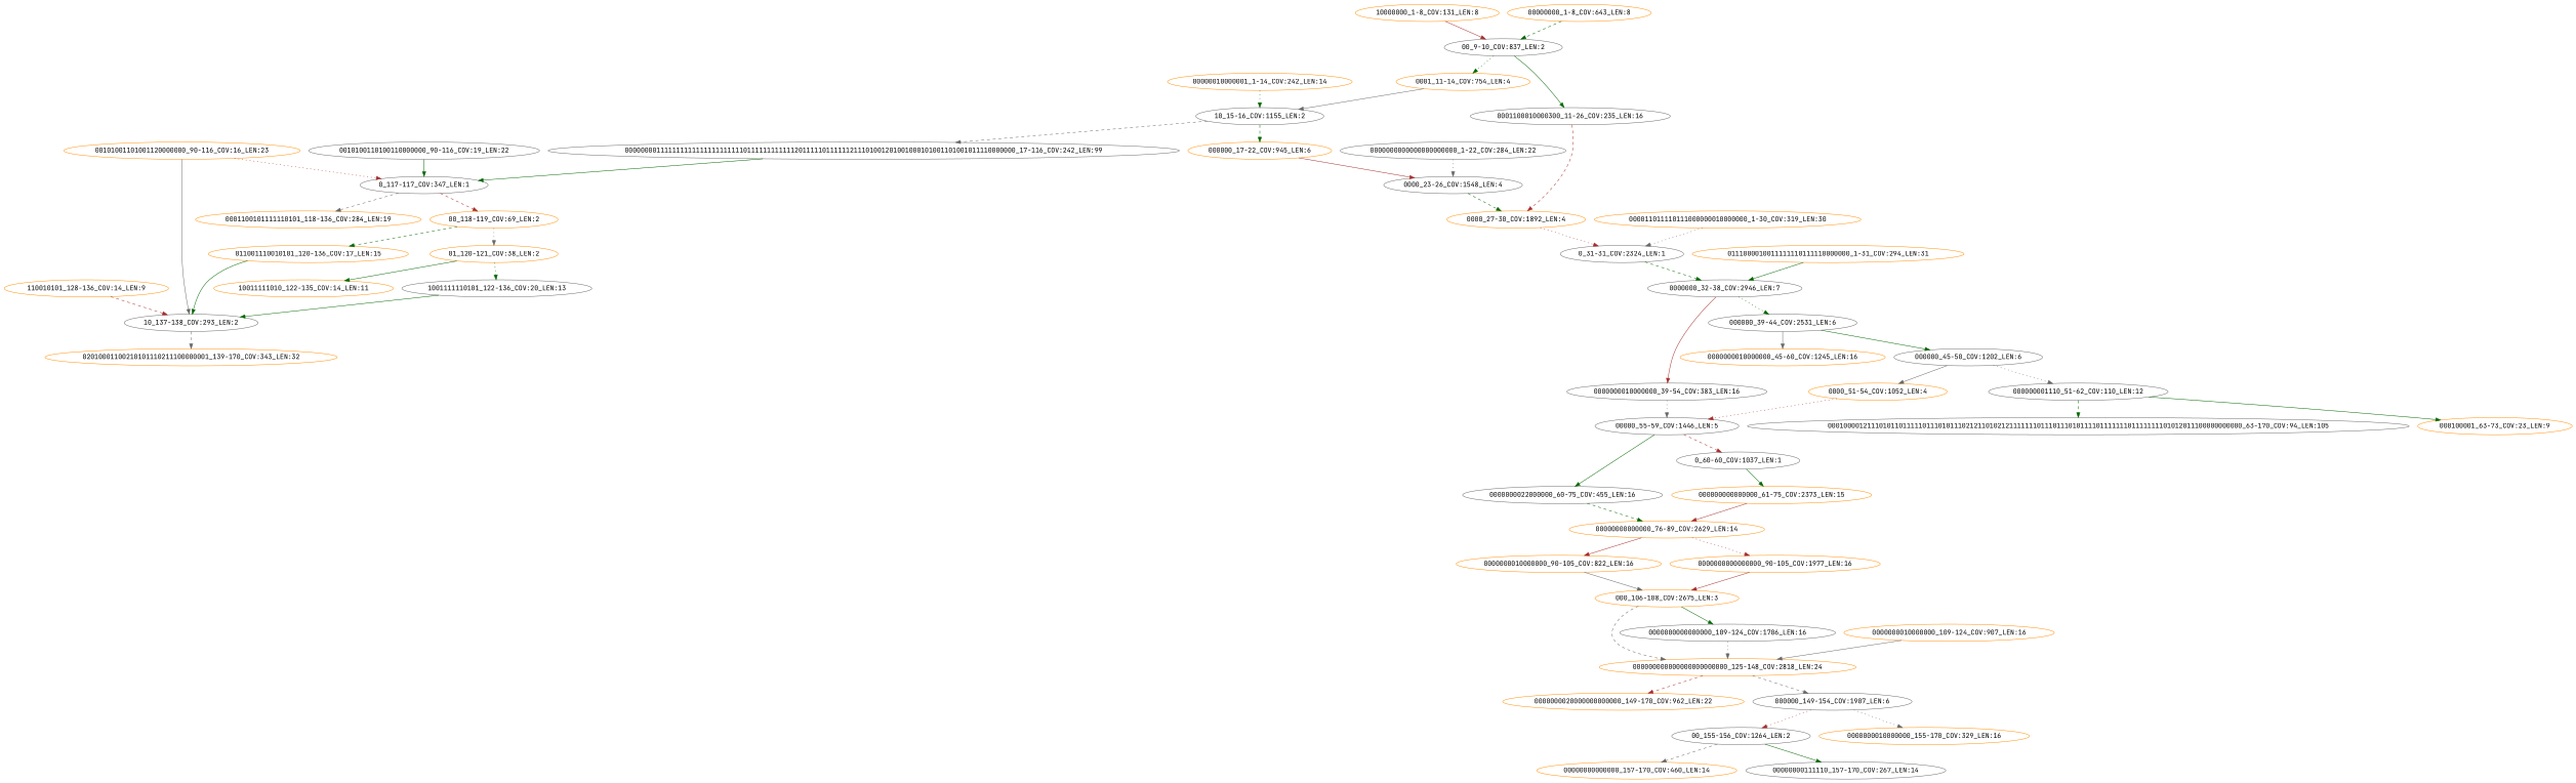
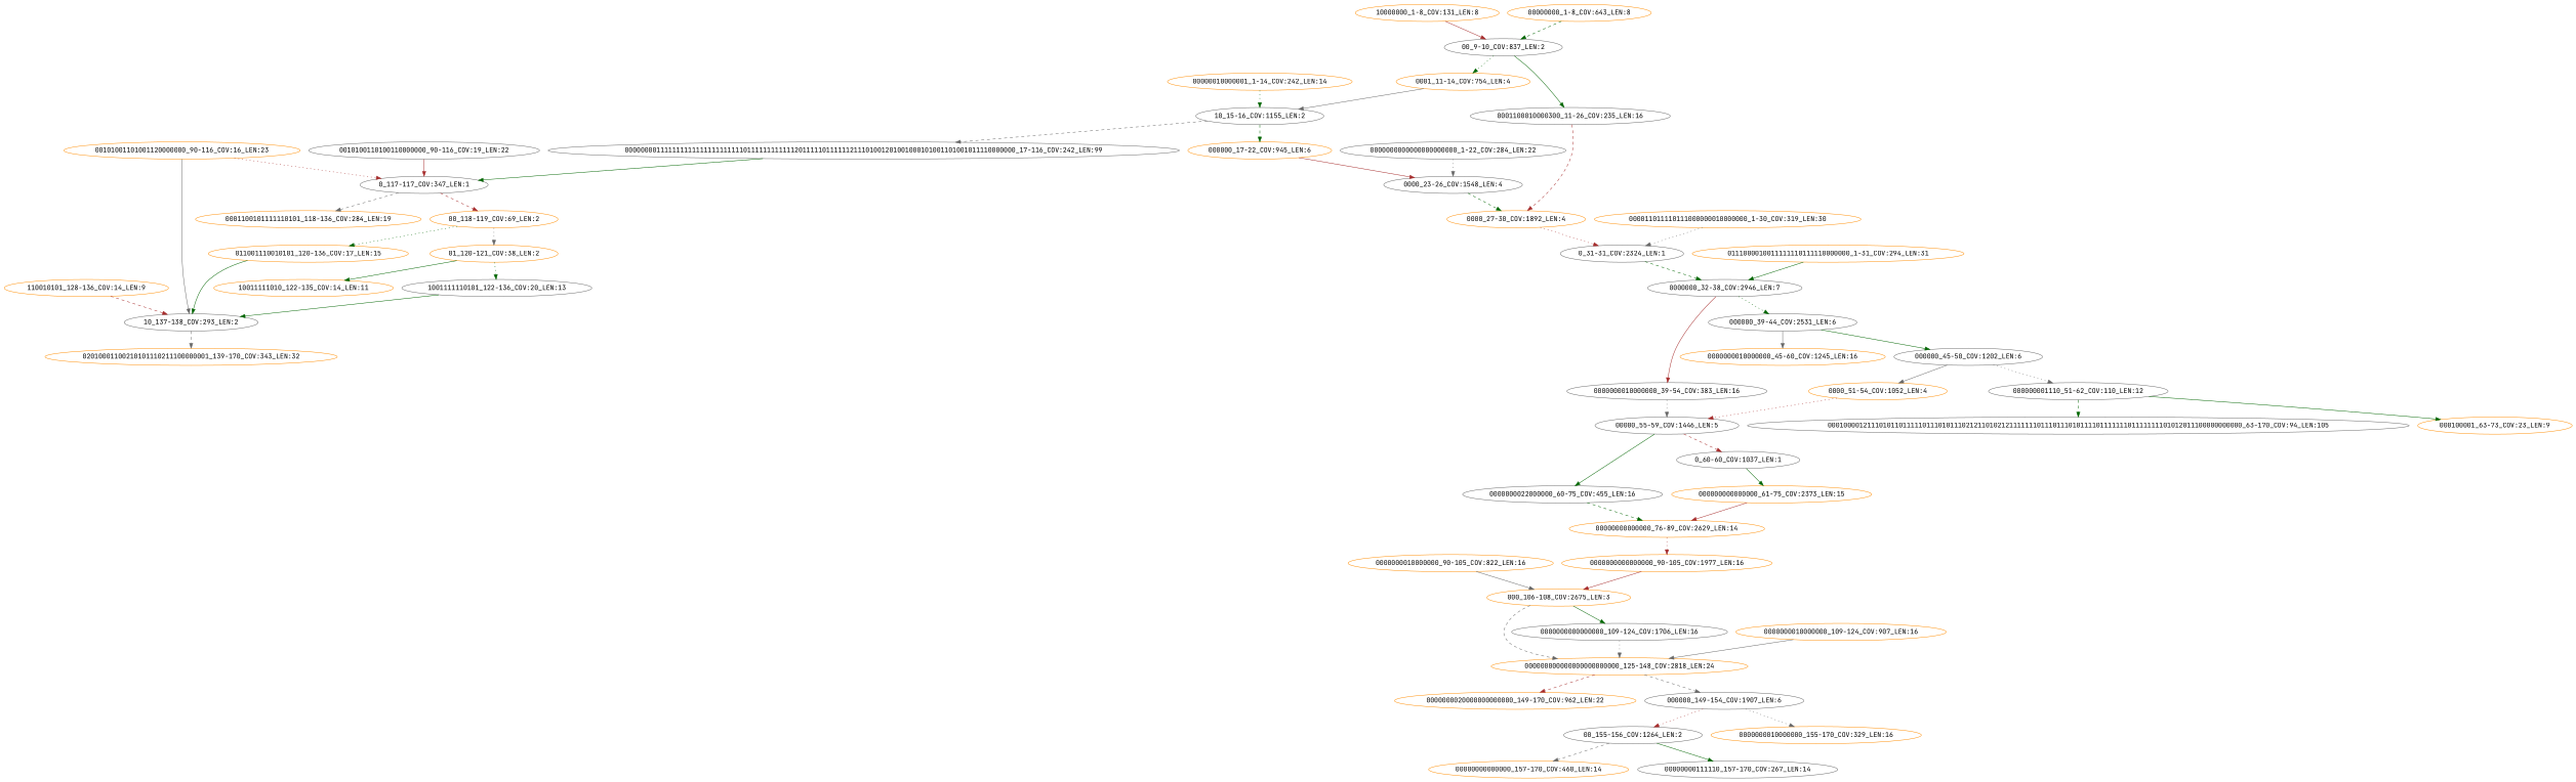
  digraph {
    fontname="JetBrains Mono"
    node [color=darkorange fontname="JetBrains Mono"]
    edge [color=darkgreen fontname="JetBrains Mono" style=solid]
    "00_155-156_COV:1264_LEN:2" [color=gray40]
    "00000000000000_157-170_COV:460_LEN:14"
    "00000000111110_157-170_COV:267_LEN:14" [color=gray40]
    "00000_55-59_COV:1446_LEN:5" [color=gray40]
    "0000_51-54_COV:1052_LEN:4"
    n6 [color=gray40 label="0000000022000000_60-75_COV:455_LEN:16"]
    "0_60-60_COV:1037_LEN:1" [color=gray40]
    "00000000000000_76-89_COV:2629_LEN:14"
    "000000000000000_61-75_COV:2373_LEN:15"
    "000000_39-44_COV:2531_LEN:6" [color=gray40]
    "0000000010000000_45-60_COV:1245_LEN:16"
    "000000_45-50_COV:1202_LEN:6" [color=gray40]
    "000000001110_51-62_COV:110_LEN:12" [color=gray40]
    "000100001211101011011111011101011102121101021211111110111011101011110111111101111111101012011100000000000_63-170_COV:94_LEN:105" [color=gray40]
    "000100001_63-73_COV:23_LEN:9"
    "0000_23-26_COV:1548_LEN:4" [color=gray40]
    "000000_17-22_COV:945_LEN:6"
    "0000_27-30_COV:1892_LEN:4"
    "0_31-31_COV:2324_LEN:1" [color=gray40]
    "10_137-138_COV:293_LEN:2" [color=gray40]
    "110010101_128-136_COV:14_LEN:9"
    "02010001100210101110211100000001_139-170_COV:343_LEN:32"
    "10_15-16_COV:1155_LEN:2" [color=gray40]
    "00000010000001_1-14_COV:242_LEN:14"
    "000000001111111111111111111111011111111111120111110111111211101001201001000101001101001011110000000_17-116_COV:242_LEN:99" [color=gray40]
    "0_117-117_COV:347_LEN:1" [color=gray40]
    "00_9-10_COV:837_LEN:2" [color=gray40]
    "0001_11-14_COV:754_LEN:4"
    n29 [color=gray40 label="0001100010000300_11-26_COV:235_LEN:16"]
    "0000000_32-38_COV:2946_LEN:7" [color=gray40]
    "0000000010000000_39-54_COV:383_LEN:16" [color=gray40]
    "00_118-119_COV:69_LEN:2"
    "0001100101111110101_118-136_COV:284_LEN:19"
    "01_120-121_COV:38_LEN:2"
    "011001110010101_120-136_COV:17_LEN:15"
    "0000000000000000_109-124_COV:1706_LEN:16" [color=gray40]
    "000_106-108_COV:2675_LEN:3"
    "000000000000000000000000_125-148_COV:2818_LEN:24"
    "0000000010000000_109-124_COV:907_LEN:16"
    "0000000020000000000000_149-170_COV:962_LEN:22"
    "000000_149-154_COV:1907_LEN:6" [color=gray40]
    "0000000010000000_90-105_COV:822_LEN:16"
    "0000000000000000_90-105_COV:1977_LEN:16"
    "10011111010_122-135_COV:14_LEN:11"
    "1001111110101_122-136_COV:20_LEN:13" [color=gray40]
    "0000000010000000_155-170_COV:329_LEN:16"
    "000011011110111000000010000000_1-30_COV:319_LEN:30"
    "00101001101001120000000_90-116_COV:16_LEN:23"
    "10000000_1-8_COV:131_LEN:8"
    "0010100110100110000000_90-116_COV:19_LEN:22" [color=gray40]
    "00000000_1-8_COV:643_LEN:8"
    "0111000010011111110111110000000_1-31_COV:294_LEN:31"
    "0000000000000000000000_1-22_COV:284_LEN:22" [color=gray40]
    "00_155-156_COV:1264_LEN:2" -> "00000000000000_157-170_COV:460_LEN:14" [color=gray40 style=dashed]
    "00_155-156_COV:1264_LEN:2" -> "00000000111110_157-170_COV:267_LEN:14"
    "00000_55-59_COV:1446_LEN:5" -> n6
    "00000_55-59_COV:1446_LEN:5" -> "0_60-60_COV:1037_LEN:1" [color=brown style=dashed]
    "0000_51-54_COV:1052_LEN:4" -> "00000_55-59_COV:1446_LEN:5" [color=brown style=dotted]
    n6 -> "00000000000000_76-89_COV:2629_LEN:14" [style=dashed]
    "0_60-60_COV:1037_LEN:1" -> "000000000000000_61-75_COV:2373_LEN:15"
-   "00000000000000_76-89_COV:2629_LEN:14" -> "0000000010000000_90-105_COV:822_LEN:16" [color=brown]
    "00000000000000_76-89_COV:2629_LEN:14" -> "0000000000000000_90-105_COV:1977_LEN:16" [color=brown style=dotted]
    "000000000000000_61-75_COV:2373_LEN:15" -> "00000000000000_76-89_COV:2629_LEN:14" [color=brown]
    "000000_39-44_COV:2531_LEN:6" -> "0000000010000000_45-60_COV:1245_LEN:16" [color=gray40]
    "000000_39-44_COV:2531_LEN:6" -> "000000_45-50_COV:1202_LEN:6"
    "000000_45-50_COV:1202_LEN:6" -> "0000_51-54_COV:1052_LEN:4" [color=gray40]
    "000000_45-50_COV:1202_LEN:6" -> "000000001110_51-62_COV:110_LEN:12" [color=gray40 style=dotted]
    "000000001110_51-62_COV:110_LEN:12" -> "000100001211101011011111011101011102121101021211111110111011101011110111111101111111101012011100000000000_63-170_COV:94_LEN:105" [style=dashed]
    "000000001110_51-62_COV:110_LEN:12" -> "000100001_63-73_COV:23_LEN:9"
    "0000_23-26_COV:1548_LEN:4" -> "0000_27-30_COV:1892_LEN:4" [style=dashed]
    "000000_17-22_COV:945_LEN:6" -> "0000_23-26_COV:1548_LEN:4" [color=brown]
    "0000_27-30_COV:1892_LEN:4" -> "0_31-31_COV:2324_LEN:1" [color=brown style=dotted]
    "0_31-31_COV:2324_LEN:1" -> "0000000_32-38_COV:2946_LEN:7" [style=dashed]
    "10_137-138_COV:293_LEN:2" -> "02010001100210101110211100000001_139-170_COV:343_LEN:32" [color=gray40 style=dashed]
    "110010101_128-136_COV:14_LEN:9" -> "10_137-138_COV:293_LEN:2" [color=brown style=dashed]
    "10_15-16_COV:1155_LEN:2" -> "000000_17-22_COV:945_LEN:6" [style=dashed]
    "10_15-16_COV:1155_LEN:2" -> "000000001111111111111111111111011111111111120111110111111211101001201001000101001101001011110000000_17-116_COV:242_LEN:99" [color=gray40 style=dashed]
    "00000010000001_1-14_COV:242_LEN:14" -> "10_15-16_COV:1155_LEN:2" [style=dotted]
    "000000001111111111111111111111011111111111120111110111111211101001201001000101001101001011110000000_17-116_COV:242_LEN:99" -> "0_117-117_COV:347_LEN:1"
    "0_117-117_COV:347_LEN:1" -> "00_118-119_COV:69_LEN:2" [color=brown style=dashed]
    "0_117-117_COV:347_LEN:1" -> "0001100101111110101_118-136_COV:284_LEN:19" [color=gray40 style=dashed]
    "00_9-10_COV:837_LEN:2" -> "0001_11-14_COV:754_LEN:4" [style=dotted]
    "00_9-10_COV:837_LEN:2" -> n29
    "0001_11-14_COV:754_LEN:4" -> "10_15-16_COV:1155_LEN:2" [color=gray40]
    n29 -> "0000_27-30_COV:1892_LEN:4" [color=brown style=dashed]
    "0000000_32-38_COV:2946_LEN:7" -> "000000_39-44_COV:2531_LEN:6" [style=dotted]
    "0000000_32-38_COV:2946_LEN:7" -> "0000000010000000_39-54_COV:383_LEN:16" [color=brown]
    "0000000010000000_39-54_COV:383_LEN:16" -> "00000_55-59_COV:1446_LEN:5" [color=gray40 style=dotted]
    "00_118-119_COV:69_LEN:2" -> "01_120-121_COV:38_LEN:2" [color=gray40 style=dotted]
-   "00_118-119_COV:69_LEN:2" -> "011001110010101_120-136_COV:17_LEN:15" [style=dashed]
+   "00_118-119_COV:69_LEN:2" -> "011001110010101_120-136_COV:17_LEN:15" [style=dotted]
    "01_120-121_COV:38_LEN:2" -> "10011111010_122-135_COV:14_LEN:11"
    "01_120-121_COV:38_LEN:2" -> "1001111110101_122-136_COV:20_LEN:13" [style=dotted]
    "011001110010101_120-136_COV:17_LEN:15" -> "10_137-138_COV:293_LEN:2"
    "0000000000000000_109-124_COV:1706_LEN:16" -> "000000000000000000000000_125-148_COV:2818_LEN:24" [color=gray40 style=dotted]
    "000_106-108_COV:2675_LEN:3" -> "0000000000000000_109-124_COV:1706_LEN:16"
    "000_106-108_COV:2675_LEN:3" -> "000000000000000000000000_125-148_COV:2818_LEN:24" [color=gray40 style=dashed]
    "000000000000000000000000_125-148_COV:2818_LEN:24" -> "0000000020000000000000_149-170_COV:962_LEN:22" [color=brown style=dashed]
    "000000000000000000000000_125-148_COV:2818_LEN:24" -> "000000_149-154_COV:1907_LEN:6" [color=gray40 style=dashed]
    "0000000010000000_109-124_COV:907_LEN:16" -> "000000000000000000000000_125-148_COV:2818_LEN:24" [color=gray40]
    "000000_149-154_COV:1907_LEN:6" -> "00_155-156_COV:1264_LEN:2" [color=brown style=dotted]
    "000000_149-154_COV:1907_LEN:6" -> "0000000010000000_155-170_COV:329_LEN:16" [color=gray40 style=dotted]
    "0000000010000000_90-105_COV:822_LEN:16" -> "000_106-108_COV:2675_LEN:3" [color=gray40]
    "0000000000000000_90-105_COV:1977_LEN:16" -> "000_106-108_COV:2675_LEN:3" [color=brown]
    "1001111110101_122-136_COV:20_LEN:13" -> "10_137-138_COV:293_LEN:2"
    "000011011110111000000010000000_1-30_COV:319_LEN:30" -> "0_31-31_COV:2324_LEN:1" [color=gray40 style=dotted]
    "00101001101001120000000_90-116_COV:16_LEN:23" -> "10_137-138_COV:293_LEN:2" [color=gray40]
    "00101001101001120000000_90-116_COV:16_LEN:23" -> "0_117-117_COV:347_LEN:1" [color=brown style=dotted]
    "10000000_1-8_COV:131_LEN:8" -> "00_9-10_COV:837_LEN:2" [color=brown]
-   "0010100110100110000000_90-116_COV:19_LEN:22" -> "0_117-117_COV:347_LEN:1"
+   "0010100110100110000000_90-116_COV:19_LEN:22" -> "0_117-117_COV:347_LEN:1" [color=brown]
    "00000000_1-8_COV:643_LEN:8" -> "00_9-10_COV:837_LEN:2" [style=dashed]
    "0111000010011111110111110000000_1-31_COV:294_LEN:31" -> "0000000_32-38_COV:2946_LEN:7"
    "0000000000000000000000_1-22_COV:284_LEN:22" -> "0000_23-26_COV:1548_LEN:4" [color=gray40 style=dotted]
  }
